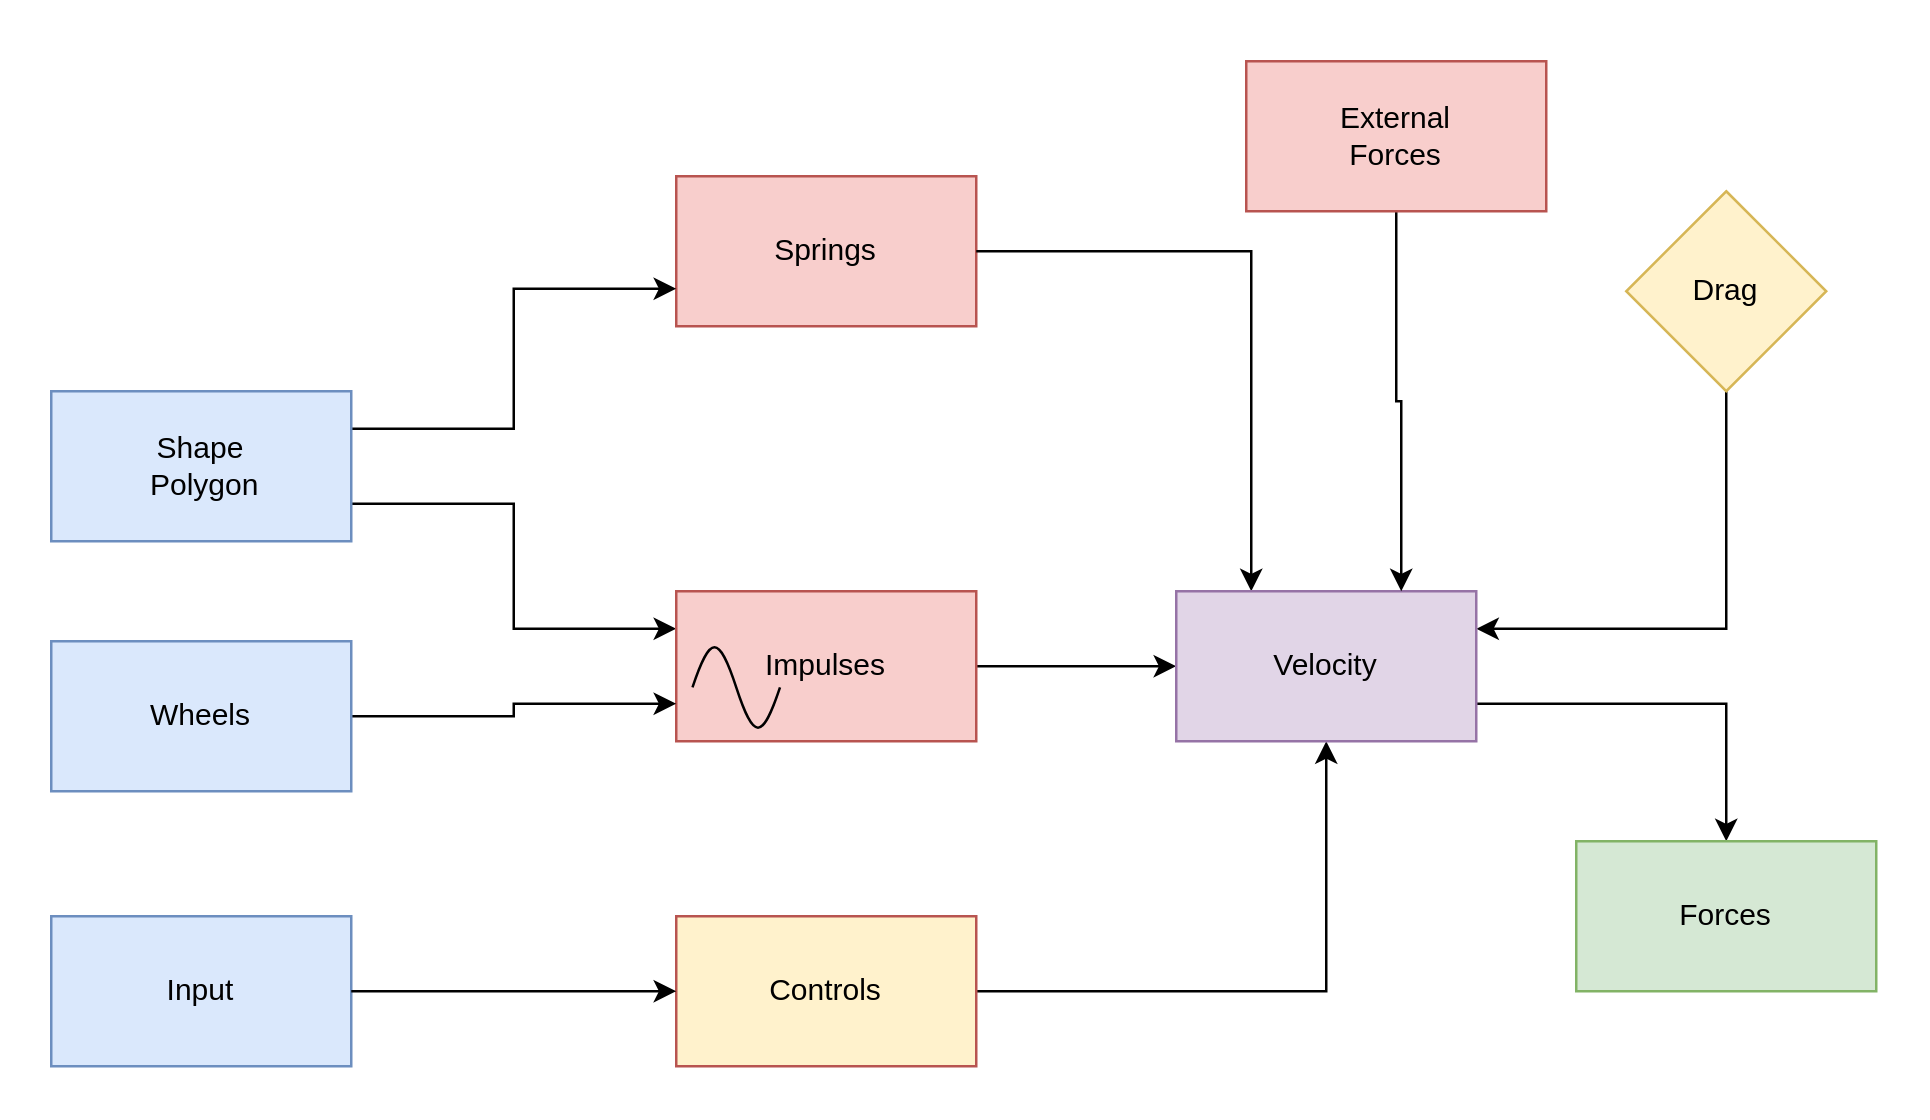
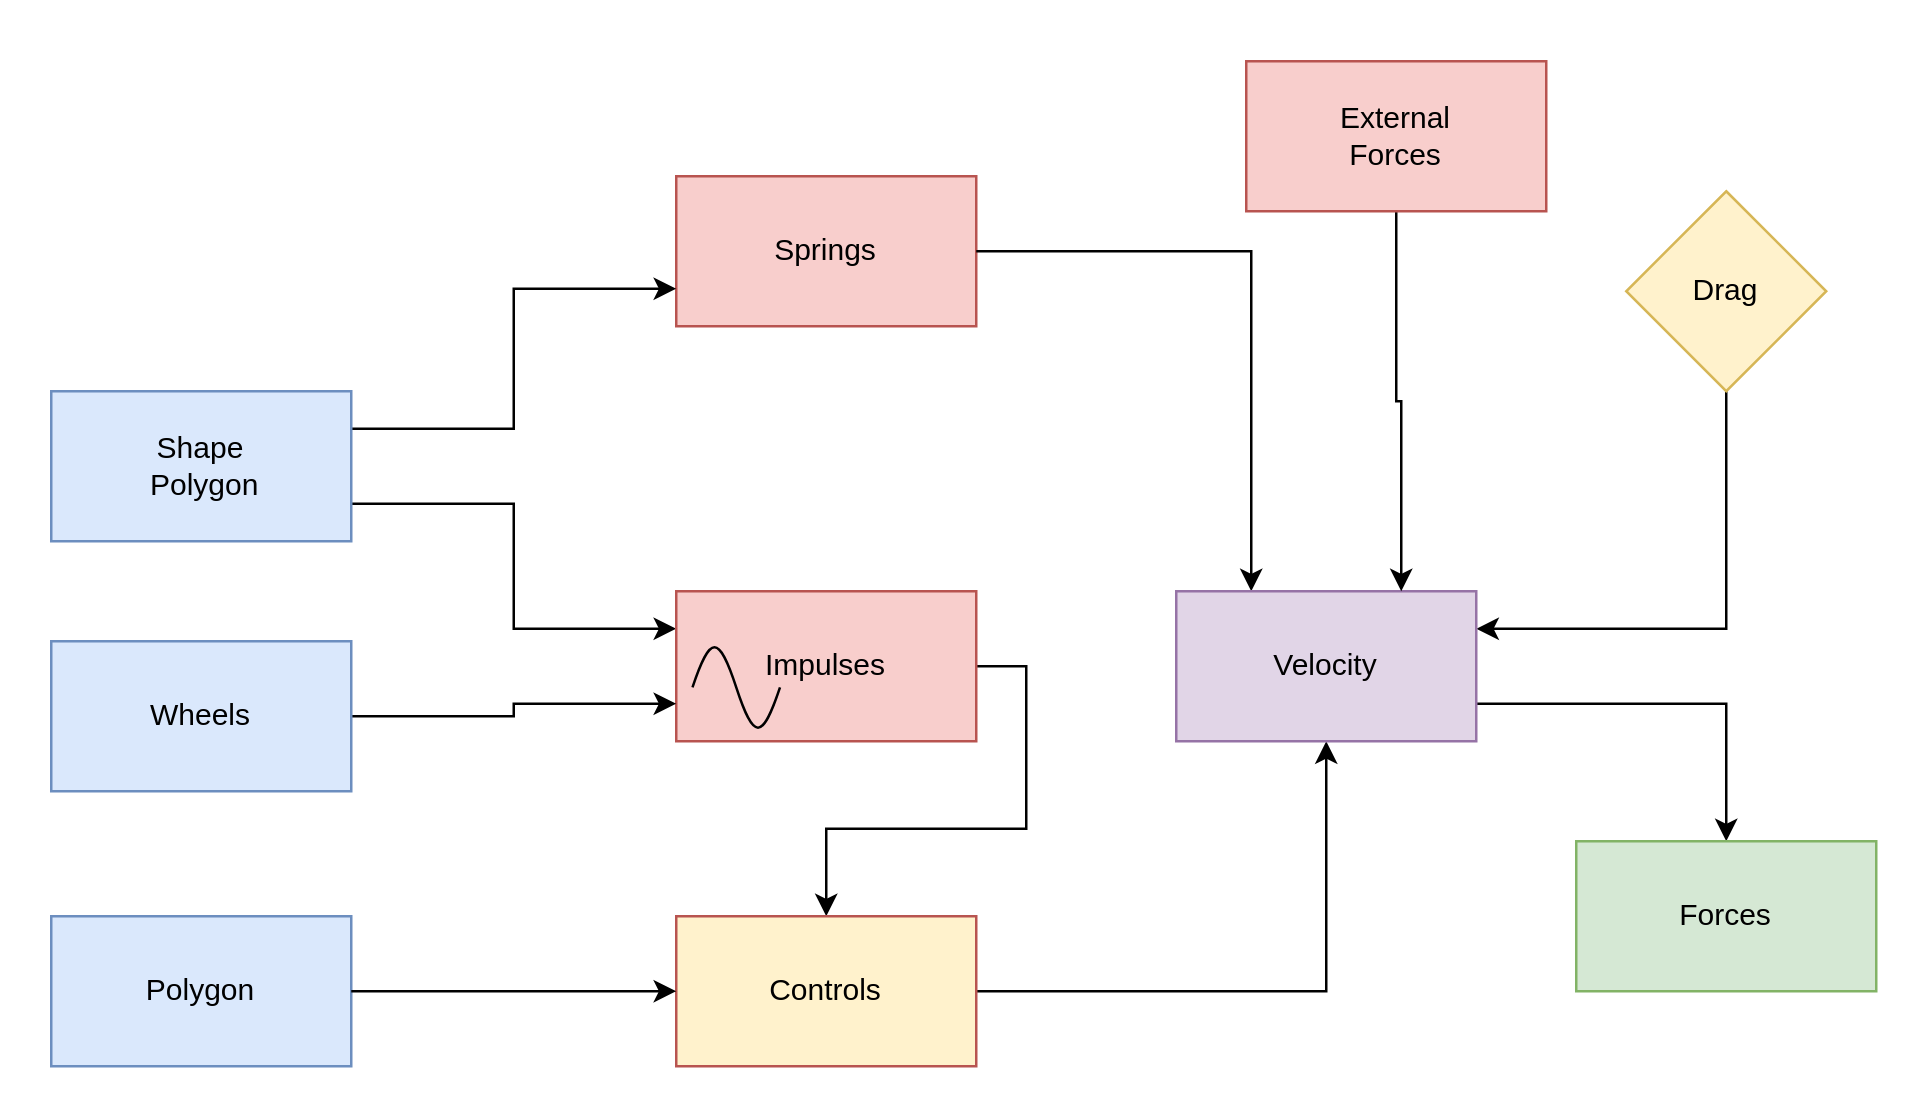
  <mxCell id="0" />
  <mxCell id="1" parent="0" />
  <mxCell id="2" value="Springs" style="rounded=0;whiteSpace=wrap;html=1;fillColor=#f8cecc;strokeColor=#b85450;" vertex="1" parent="1"><mxGeometry x="270" y="70" width="120" height="60" as="geometry" /></mxCell>
  <mxCell id="3" style="edgeStyle=orthogonalEdgeStyle;rounded=0;orthogonalLoop=1;jettySize=auto;html=1;exitX=1;exitY=0.75;exitDx=0;exitDy=0;entryX=0;entryY=0.25;entryDx=0;entryDy=0;" edge="1" parent="1" source="5" target="7"><mxGeometry relative="1" as="geometry" /></mxCell>
  <mxCell id="4" style="edgeStyle=orthogonalEdgeStyle;rounded=0;orthogonalLoop=1;jettySize=auto;html=1;entryX=0;entryY=0.75;entryDx=0;entryDy=0;exitX=1;exitY=0.25;exitDx=0;exitDy=0;" edge="1" parent="1" source="5" target="2"><mxGeometry relative="1" as="geometry"><mxPoint x="170" y="201" as="sourcePoint" /><mxPoint x="281" y="114" as="targetPoint" /></mxGeometry></mxCell>
  <mxCell id="5" value="&lt;div&gt;Shape&lt;/div&gt;&lt;div&gt;&amp;nbsp;Polygon&lt;/div&gt;" style="rounded=0;whiteSpace=wrap;html=1;fillColor=#dae8fc;strokeColor=#6c8ebf;" vertex="1" parent="1"><mxGeometry x="20" y="156" width="120" height="60" as="geometry" /></mxCell>
- <mxCell id="6" style="edgeStyle=orthogonalEdgeStyle;rounded=0;orthogonalLoop=1;jettySize=auto;html=1;exitX=1;exitY=0.5;exitDx=0;exitDy=0;entryX=0;entryY=0.5;entryDx=0;entryDy=0;" edge="1" parent="1" source="7" target="16"><mxGeometry relative="1" as="geometry"><mxPoint x="460" y="316" as="targetPoint" /></mxGeometry></mxCell>
+ <mxCell id="6" style="edgeStyle=orthogonalEdgeStyle;rounded=0;orthogonalLoop=1;jettySize=auto;html=1;exitX=1;exitY=0.5;exitDx=0;exitDy=0;" edge="1" parent="1" source="7" target="10"><mxGeometry relative="1" as="geometry"><mxPoint x="460" y="316" as="targetPoint" /></mxGeometry></mxCell>
  <mxCell id="7" value="&lt;div&gt;Impulses&lt;/div&gt;" style="rounded=0;whiteSpace=wrap;html=1;fillColor=#f8cecc;strokeColor=#b85450;" vertex="1" parent="1"><mxGeometry x="270" y="236" width="120" height="60" as="geometry" /></mxCell>
  <mxCell id="8" style="edgeStyle=orthogonalEdgeStyle;rounded=0;orthogonalLoop=1;jettySize=auto;html=1;exitX=1;exitY=0.5;exitDx=0;exitDy=0;entryX=0.25;entryY=0;entryDx=0;entryDy=0;" edge="1" parent="1" source="2" target="16"><mxGeometry relative="1" as="geometry"><mxPoint x="371" y="114" as="sourcePoint" /></mxGeometry></mxCell>
  <mxCell id="9" style="edgeStyle=orthogonalEdgeStyle;rounded=0;orthogonalLoop=1;jettySize=auto;html=1;exitX=1;exitY=0.5;exitDx=0;exitDy=0;entryX=0.5;entryY=1;entryDx=0;entryDy=0;" edge="1" parent="1" source="10" target="16"><mxGeometry relative="1" as="geometry" /></mxCell>
  <mxCell id="10" value="Controls" style="rounded=0;whiteSpace=wrap;html=1;fillColor=#fff2cc;strokeColor=#b85450;" vertex="1" parent="1"><mxGeometry x="270" y="366" width="120" height="60" as="geometry" /></mxCell>
- <mxCell id="11" value="Input" style="rounded=0;whiteSpace=wrap;html=1;fillColor=#dae8fc;strokeColor=#6c8ebf;" vertex="1" parent="1"><mxGeometry x="20" y="366" width="120" height="60" as="geometry" /></mxCell>
+ <mxCell id="11" value="Polygon" style="rounded=0;whiteSpace=wrap;html=1;fillColor=#dae8fc;strokeColor=#6c8ebf;" vertex="1" parent="1"><mxGeometry x="20" y="366" width="120" height="60" as="geometry" /></mxCell>
  <mxCell id="12" value="" style="endArrow=classic;html=1;entryX=0;entryY=0.5;entryDx=0;entryDy=0;exitX=1;exitY=0.5;exitDx=0;exitDy=0;" edge="1" parent="1" source="11" target="10"><mxGeometry width="50" height="50" relative="1" as="geometry"><mxPoint x="30" y="506" as="sourcePoint" /><mxPoint x="80" y="456" as="targetPoint" /></mxGeometry></mxCell>
  <mxCell id="13" style="edgeStyle=orthogonalEdgeStyle;rounded=0;orthogonalLoop=1;jettySize=auto;html=1;exitX=0.5;exitY=1;exitDx=0;exitDy=0;entryX=1;entryY=0.25;entryDx=0;entryDy=0;" edge="1" parent="1" source="14" target="16"><mxGeometry relative="1" as="geometry" /></mxCell>
  <mxCell id="14" value="Drag" style="rhombus;whiteSpace=wrap;html=1;fillColor=#fff2cc;strokeColor=#d6b656;" vertex="1" parent="1"><mxGeometry x="650" y="76" width="80" height="80" as="geometry" /></mxCell>
  <mxCell id="15" style="edgeStyle=orthogonalEdgeStyle;rounded=0;orthogonalLoop=1;jettySize=auto;html=1;exitX=1;exitY=0.75;exitDx=0;exitDy=0;entryX=0.5;entryY=0;entryDx=0;entryDy=0;" edge="1" parent="1" source="16" target="19"><mxGeometry relative="1" as="geometry" /></mxCell>
  <mxCell id="16" value="Velocity" style="rounded=0;whiteSpace=wrap;html=1;fillColor=#e1d5e7;strokeColor=#9673a6;" vertex="1" parent="1"><mxGeometry x="470" y="236" width="120" height="60" as="geometry" /></mxCell>
  <mxCell id="17" style="edgeStyle=orthogonalEdgeStyle;rounded=0;orthogonalLoop=1;jettySize=auto;html=1;exitX=1;exitY=0.5;exitDx=0;exitDy=0;entryX=0;entryY=0.75;entryDx=0;entryDy=0;" edge="1" parent="1" source="18" target="7"><mxGeometry relative="1" as="geometry" /></mxCell>
  <mxCell id="18" value="Wheels" style="rounded=0;whiteSpace=wrap;html=1;fillColor=#dae8fc;strokeColor=#6c8ebf;" vertex="1" parent="1"><mxGeometry x="20" y="256" width="120" height="60" as="geometry" /></mxCell>
  <mxCell id="19" value="Forces" style="rounded=0;whiteSpace=wrap;html=1;fillColor=#d5e8d4;strokeColor=#82b366;" vertex="1" parent="1"><mxGeometry x="630" y="336" width="120" height="60" as="geometry" /></mxCell>
  <mxCell id="20" value="" style="shape=image;html=1;verticalAlign=top;verticalLabelPosition=bottom;labelBackgroundColor=#ffffff;imageAspect=0;aspect=fixed;image=https://cdn0.iconfinder.com/data/icons/fatcow/32x32/spring.png" vertex="1" parent="1"><mxGeometry x="278" y="84" width="32" height="32" as="geometry" /></mxCell>
  <mxCell id="21" style="edgeStyle=orthogonalEdgeStyle;rounded=0;orthogonalLoop=1;jettySize=auto;html=1;exitX=0.5;exitY=1;exitDx=0;exitDy=0;entryX=0.75;entryY=0;entryDx=0;entryDy=0;" edge="1" parent="1" source="22" target="16"><mxGeometry relative="1" as="geometry" /></mxCell>
  <mxCell id="22" value="&lt;div&gt;External&lt;/div&gt;&lt;div&gt;Forces&lt;/div&gt;" style="rounded=0;whiteSpace=wrap;html=1;fillColor=#f8cecc;strokeColor=#b85450;" vertex="1" parent="1"><mxGeometry x="498" y="24" width="120" height="60" as="geometry" /></mxCell>
  <mxCell id="23" value="" style="shape=image;html=1;verticalAlign=top;verticalLabelPosition=bottom;labelBackgroundColor=#ffffff;imageAspect=0;aspect=fixed;image=https://cdn4.iconfinder.com/data/icons/brainy-icons-free-36-science-and-education-icons/64/apple_64.png" vertex="1" parent="1"><mxGeometry x="566" y="20" width="64" height="64" as="geometry" /></mxCell>
  <mxCell id="24" value="" style="shape=image;html=1;verticalAlign=top;verticalLabelPosition=bottom;labelBackgroundColor=#ffffff;imageAspect=0;aspect=fixed;image=https://cdn2.iconfinder.com/data/icons/freecns-cumulus/16/519681-188_FormPolygonBorder-128.png" vertex="1" parent="1"><mxGeometry x="20" y="168" width="38" height="38" as="geometry" /></mxCell>
  <mxCell id="25" value="" style="shape=image;html=1;verticalAlign=top;verticalLabelPosition=bottom;labelBackgroundColor=#ffffff;imageAspect=0;aspect=fixed;image=https://cdn2.iconfinder.com/data/icons/ios-7-icons/50/wheel-128.png" vertex="1" parent="1"><mxGeometry x="22" y="269" width="34" height="34" as="geometry" /></mxCell>
  <mxCell id="26" value="" style="shape=image;html=1;verticalAlign=top;verticalLabelPosition=bottom;labelBackgroundColor=#ffffff;imageAspect=0;aspect=fixed;image=https://cdn4.iconfinder.com/data/icons/glyphs/24/icons_pin-128.png" vertex="1" parent="1"><mxGeometry x="638" y="351" width="30" height="30" as="geometry" /></mxCell>
  <mxCell id="27" value="" style="shape=image;html=1;verticalAlign=top;verticalLabelPosition=bottom;labelBackgroundColor=#ffffff;imageAspect=0;aspect=fixed;image=https://cdn3.iconfinder.com/data/icons/glypho-free/64/performance-clock-speed-128.png" vertex="1" parent="1"><mxGeometry x="470" y="251" width="36" height="36" as="geometry" /></mxCell>
  <mxCell id="28" value="" style="shape=image;html=1;verticalAlign=top;verticalLabelPosition=bottom;labelBackgroundColor=#ffffff;imageAspect=0;aspect=fixed;image=https://cdn2.iconfinder.com/data/icons/spring-31/30/Snail-128.png" vertex="1" parent="1"><mxGeometry x="668" y="70" width="44" height="44" as="geometry" /></mxCell>
  <mxCell id="29" value="" style="shape=image;html=1;verticalAlign=top;verticalLabelPosition=bottom;labelBackgroundColor=#ffffff;imageAspect=0;aspect=fixed;image=https://cdn4.iconfinder.com/data/icons/music-ui-solid-24px/24/forward_fast_slow_multimedia-2-128.png" vertex="1" parent="1"><mxGeometry x="266" y="374" width="44" height="44" as="geometry" /></mxCell>
  <mxCell id="30" value="" style="shape=image;html=1;verticalAlign=top;verticalLabelPosition=bottom;labelBackgroundColor=#ffffff;imageAspect=0;aspect=fixed;image=https://cdn4.iconfinder.com/data/icons/thefreeforty/30/thefreeforty_hand-128.png" vertex="1" parent="1"><mxGeometry x="28" y="381" width="30" height="30" as="geometry" /></mxCell>
  <mxCell id="31" value="" style="pointerEvents=1;verticalLabelPosition=bottom;shadow=0;dashed=0;align=center;html=1;verticalAlign=top;shape=mxgraph.electrical.waveforms.sine_wave;" vertex="1" parent="1"><mxGeometry x="276.5" y="253" width="35" height="43" as="geometry" /></mxCell>
